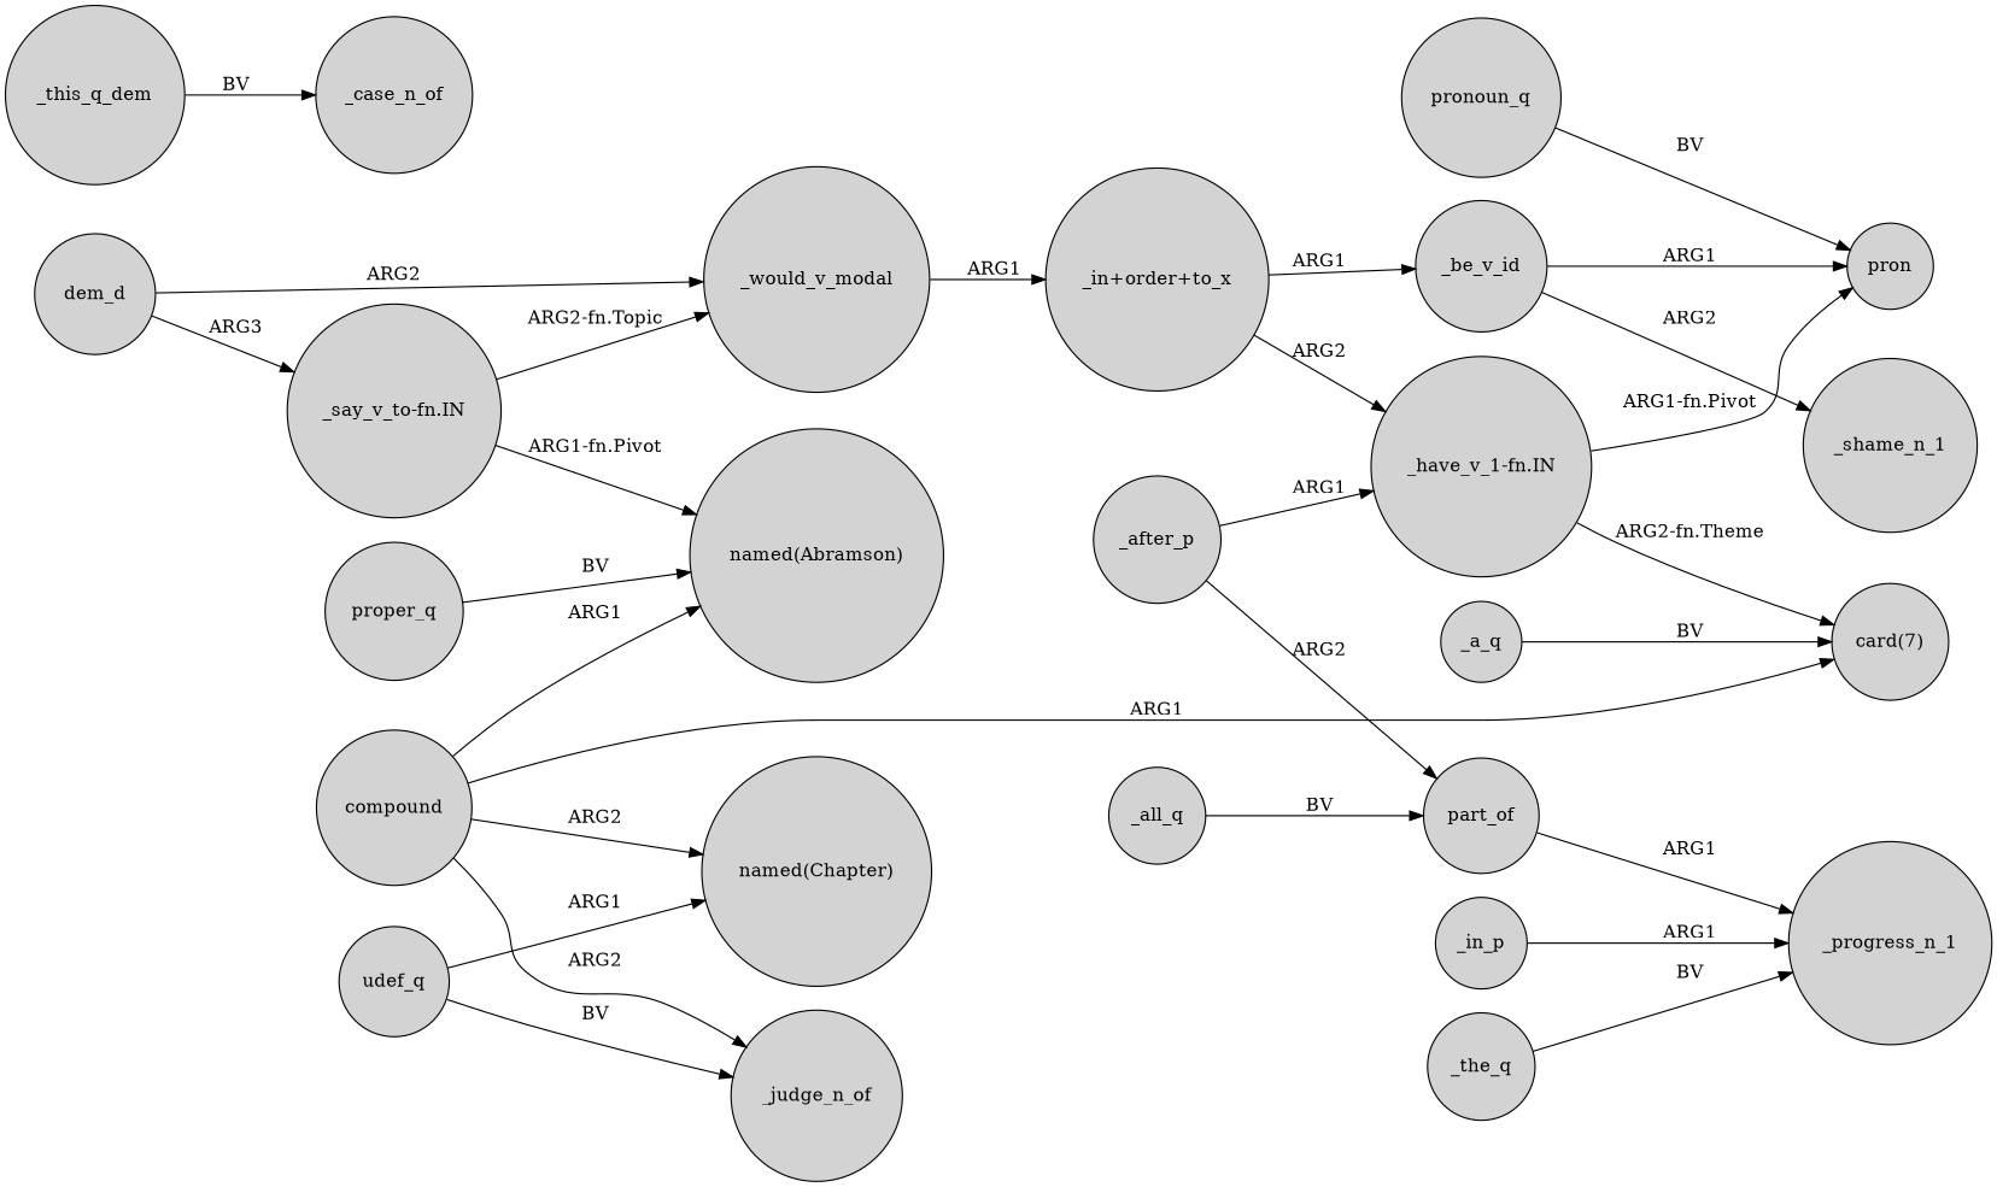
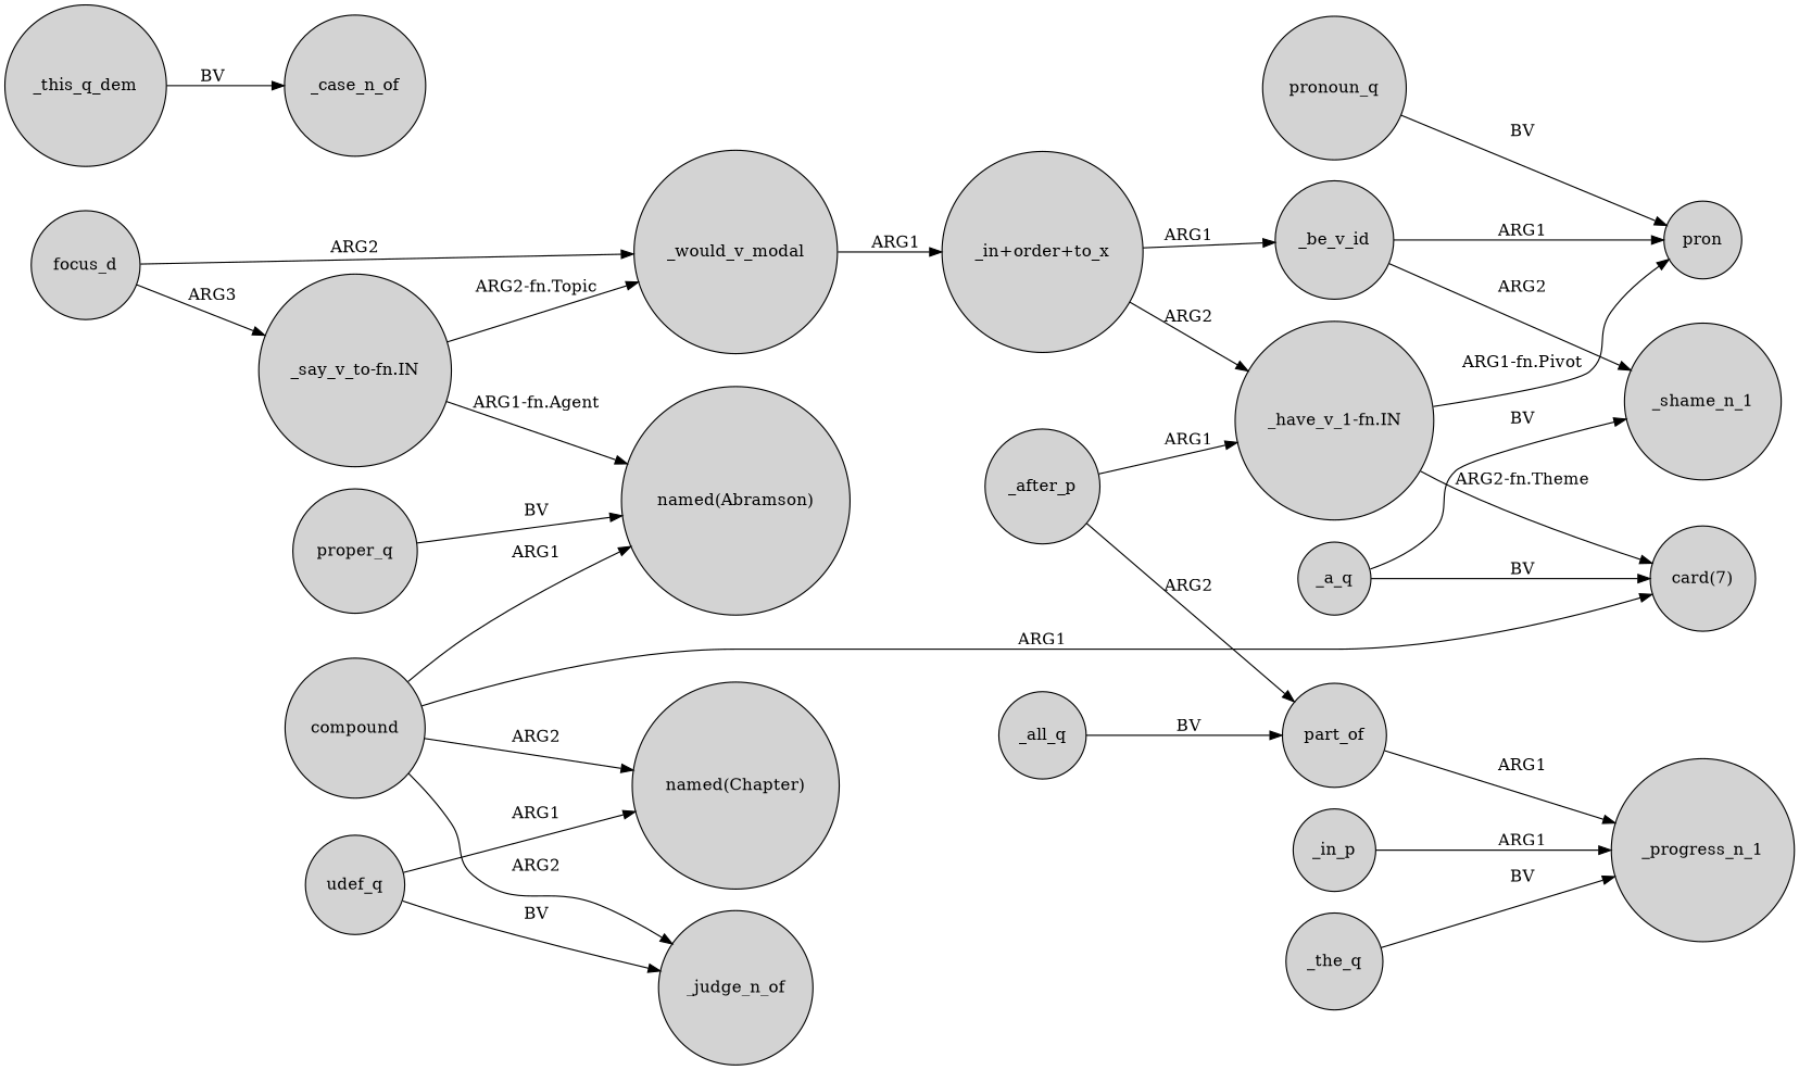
  digraph {
    rankdir=LR
    node [shape=circle style=filled]
    "_say_v_to-fn.IN"
    _would_v_modal
    "named(Abramson)"
    "_in+order+to_x"
    "_have_v_1-fn.IN"
    _be_v_id
-   focus_d [label=dem_d]
+   focus_d
    _all_q
    part_of
    _progress_n_1
    compound
    "named(Chapter)"
    _judge_n_of
    "card(7)"
    pron
    _shame_n_1
    _after_p
    udef_q
    _this_q_dem
    _case_n_of
    pronoun_q
    _a_q
    proper_q
    _in_p
    _the_q
    "_say_v_to-fn.IN" -> _would_v_modal [label="ARG2-fn.Topic"]
-   "_say_v_to-fn.IN" -> "named(Abramson)" [label="ARG1-fn.Pivot"]
+   "_say_v_to-fn.IN" -> "named(Abramson)" [label="ARG1-fn.Agent"]
    _would_v_modal -> "_in+order+to_x" [label=ARG1]
    "_in+order+to_x" -> "_have_v_1-fn.IN" [label=ARG2]
    "_in+order+to_x" -> _be_v_id [label=ARG1]
    "_have_v_1-fn.IN" -> "card(7)" [label="ARG2-fn.Theme"]
    "_have_v_1-fn.IN" -> pron [label="ARG1-fn.Pivot"]
    _be_v_id -> pron [label=ARG1]
    _be_v_id -> _shame_n_1 [label=ARG2]
    focus_d -> "_say_v_to-fn.IN" [label=ARG3]
    focus_d -> _would_v_modal [label=ARG2]
    _all_q -> part_of [label=BV]
    part_of -> _progress_n_1 [label=ARG1]
    compound -> "named(Abramson)" [label=ARG1]
    compound -> "named(Chapter)" [label=ARG2]
    compound -> _judge_n_of [label=ARG2]
    compound -> "card(7)" [label=ARG1]
    _after_p -> "_have_v_1-fn.IN" [label=ARG1]
    _after_p -> part_of [label=ARG2]
    udef_q -> "named(Chapter)" [label=ARG1]
    udef_q -> _judge_n_of [label=BV]
    _this_q_dem -> _case_n_of [label=BV]
    pronoun_q -> pron [label=BV]
    _a_q -> "card(7)" [label=BV]
+   _a_q -> _shame_n_1 [label=BV]
    proper_q -> "named(Abramson)" [label=BV]
    _in_p -> _progress_n_1 [label=ARG1]
    _the_q -> _progress_n_1 [label=BV]
  }
